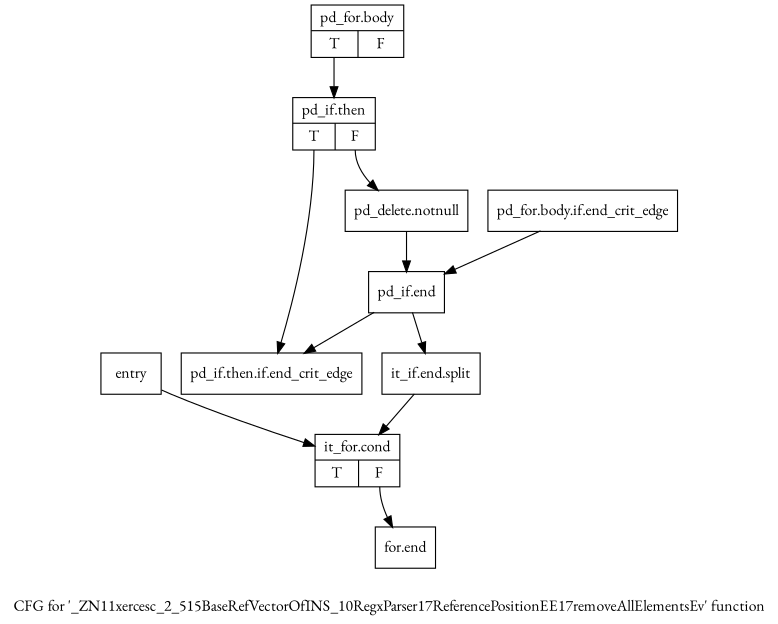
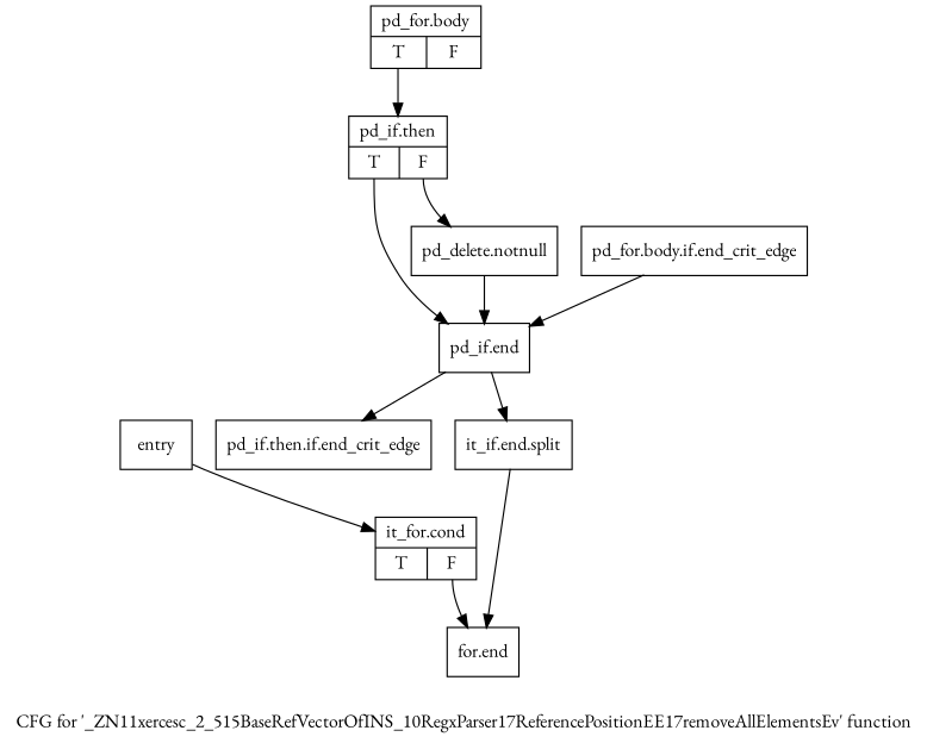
  digraph {
    fontname="EB Garamond"
    label="CFG for '_ZN11xercesc_2_515BaseRefVectorOfINS_10RegxParser17ReferencePositionEE17removeAllElementsEv' function"
    node [fontname="EB Garamond" shape=record]
    edge [fontname="EB Garamond"]
    n1 [label="{entry}"]
    n2 [label="{it_for.cond|{<s0>T|<s1>F}}"]
    n3 [label="{for.end}"]
    n4 [label="{pd_for.body|{<s0>T|<s1>F}}"]
    n5 [label="{pd_if.then|{<s0>T|<s1>F}}"]
    n6 [label="{pd_if.then.if.end_crit_edge}"]
    n7 [label="{pd_delete.notnull}"]
    n8 [label="{pd_for.body.if.end_crit_edge}"]
    n9 [label="{pd_if.end}"]
    n10 [label="{it_if.end.split}"]
    n1 -> n2
    n2 -> n3 [tailport=s1]
    n4 -> n5 [tailport=s0]
-   n5 -> n6 [tailport=s0]
+   n5 -> n9 [tailport=s0]
    n5 -> n7 [tailport=s1]
    n7 -> n9
    n8 -> n9
    n9 -> n6
    n9 -> n10
-   n10 -> n2
+   n10 -> n3
  }
